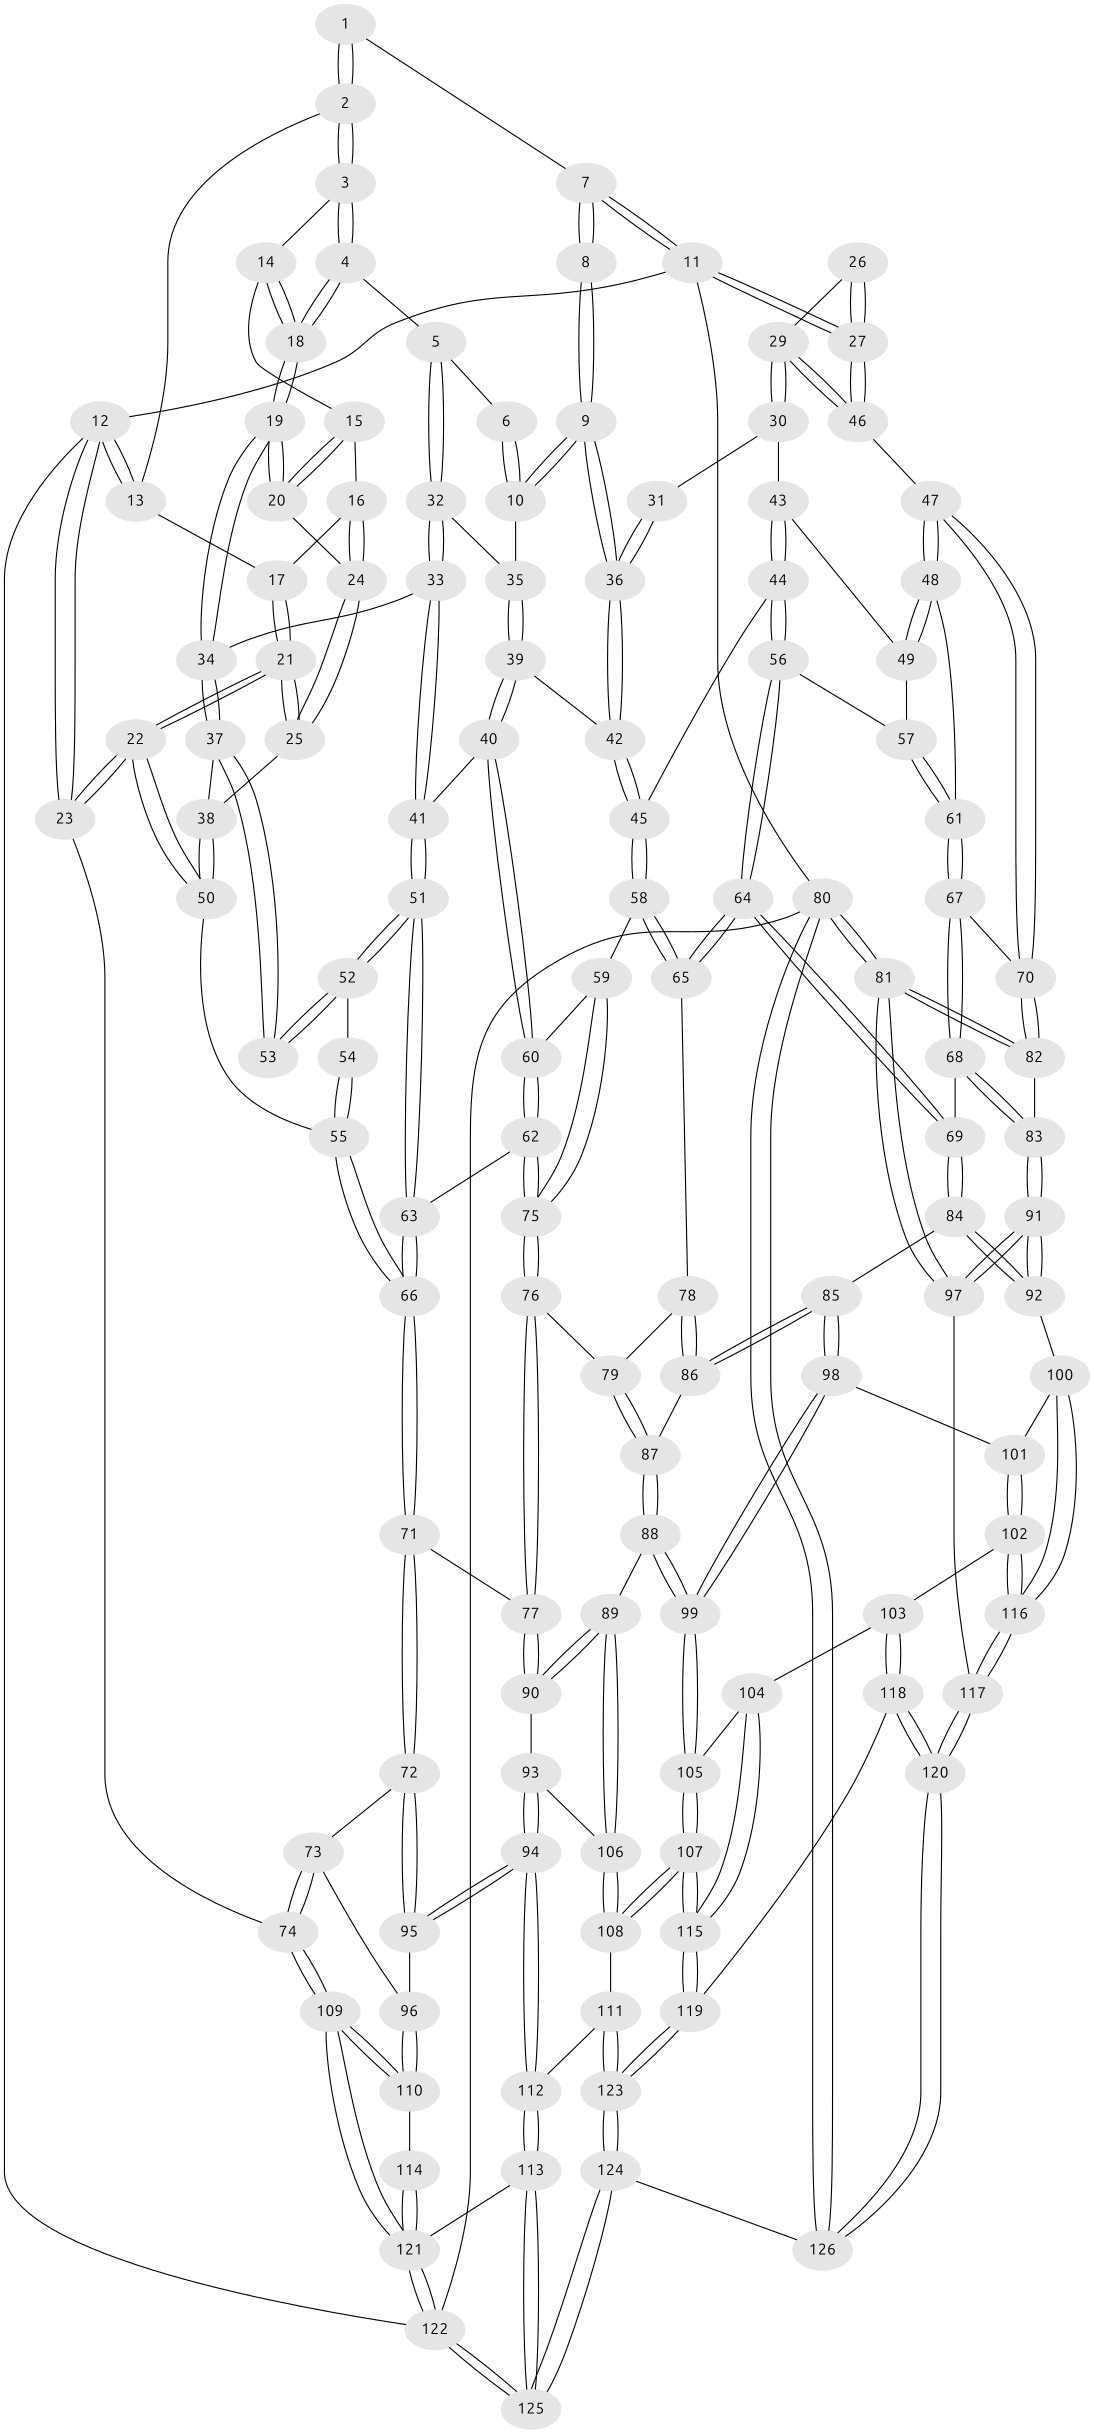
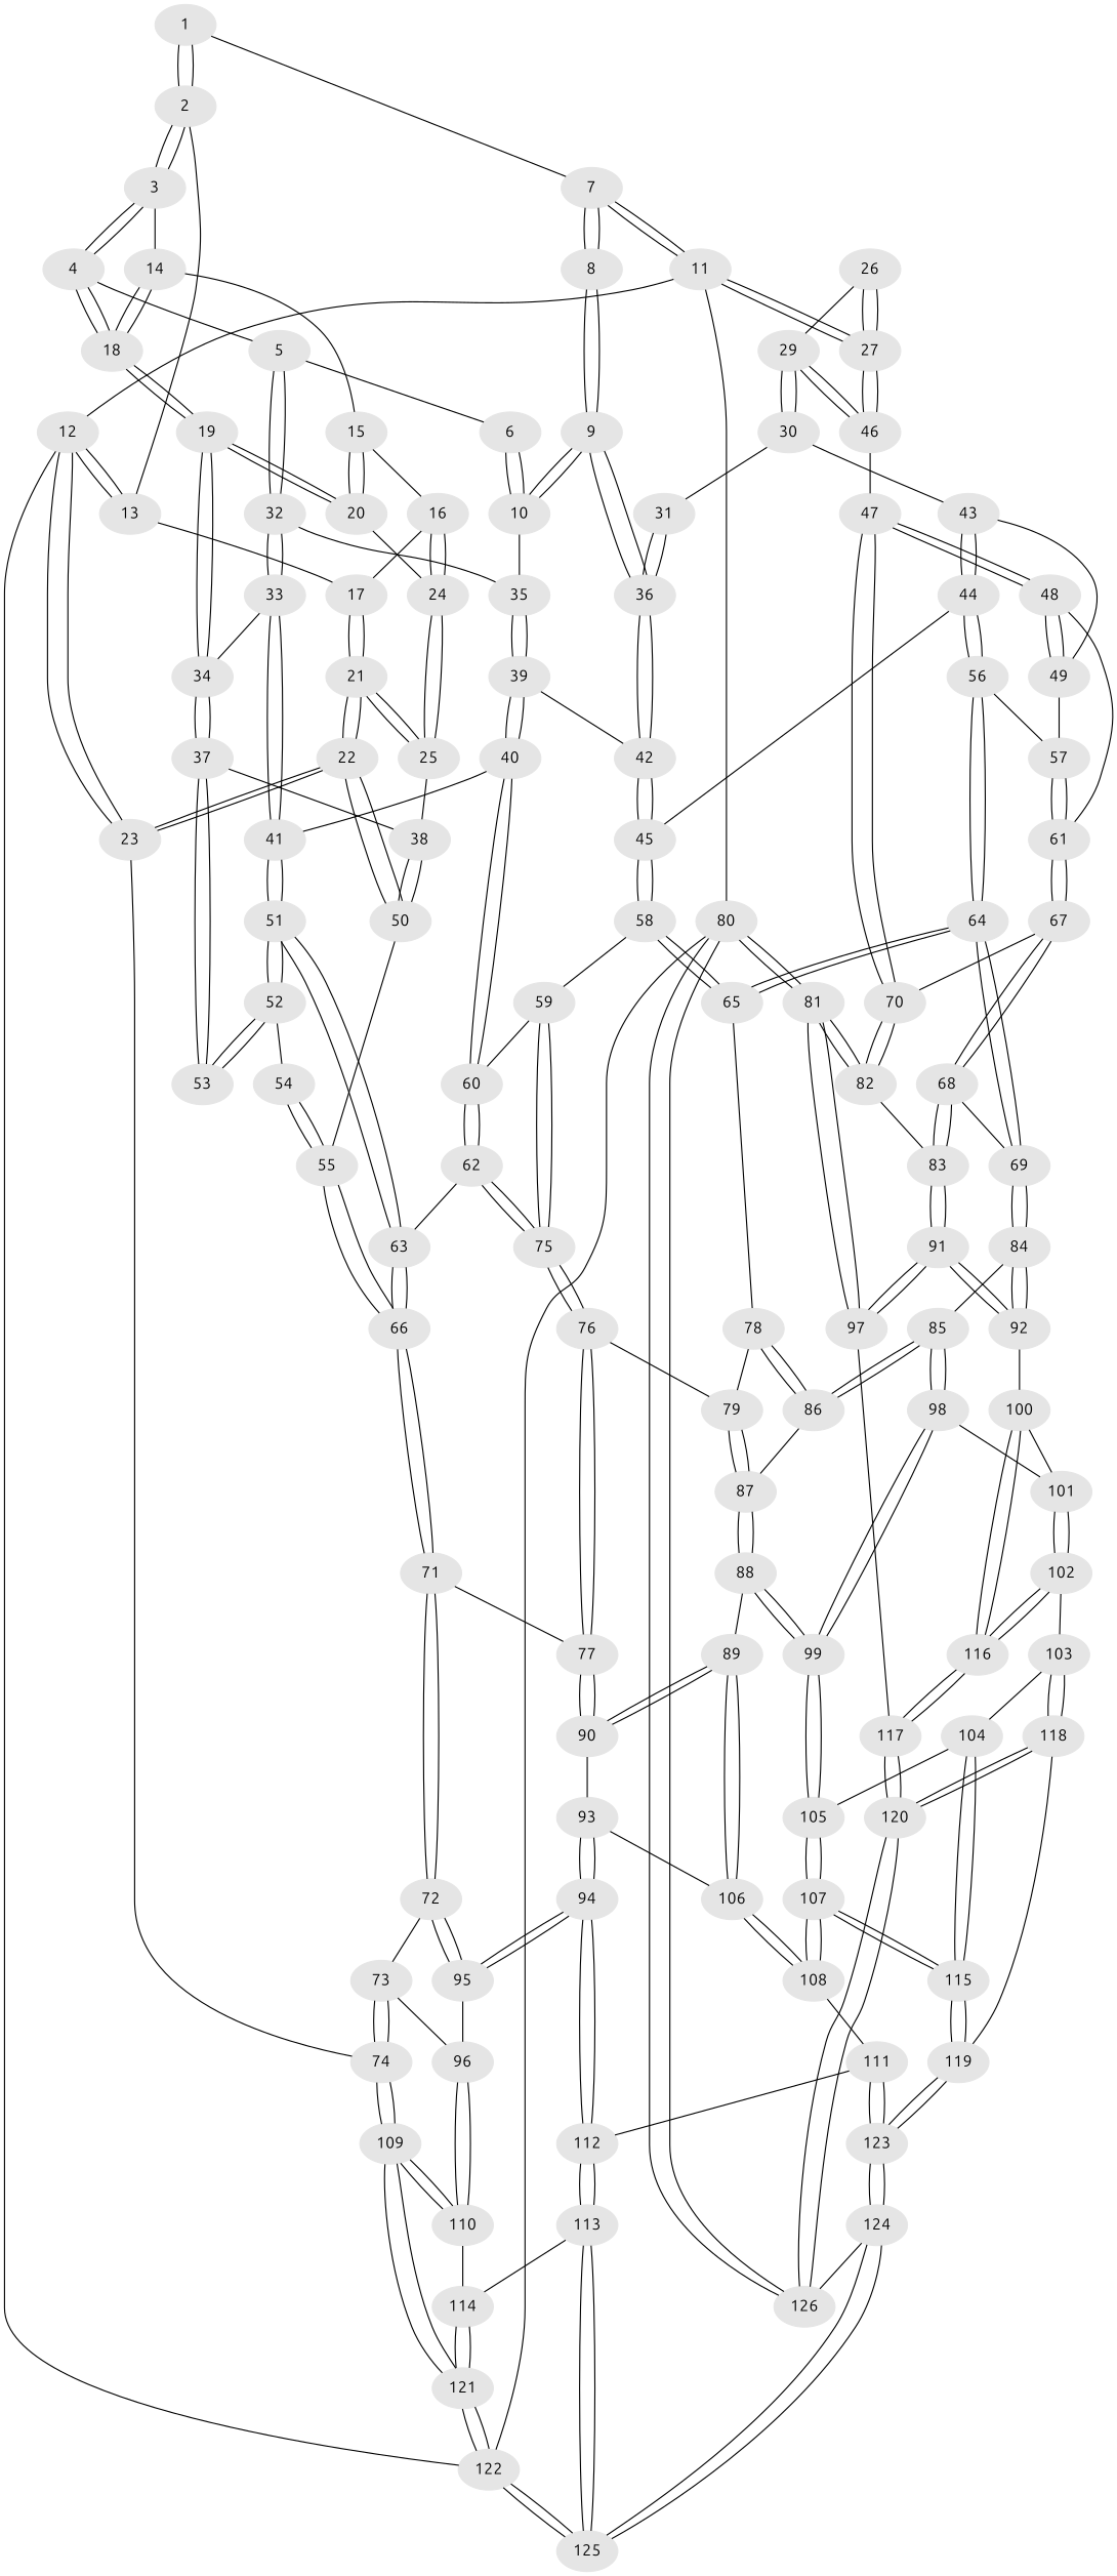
  graph {
    fontname=Ubuntu
    node [color=gray90 fontname=Ubuntu style=filled]
    edge [fontname=Ubuntu]
    1
    2
    7
    3
    13
    8
    11
    4
    14
    17
    5
    18
    15
    6
    32
    19
    10
    35
    33
    9
    12
    27
    80
    36
    42
    39
    23
    122
    46
    81
    126
    74
    125
    21
    16
    20
    24
    25
    22
    34
    37
    50
    38
    55
    109
    26
    29
    30
    47
    31
    43
    44
    49
    41
    51
    53
    40
    45
    60
    62
    52
    63
    58
    56
    57
    64
    59
    65
    48
    70
    61
    82
    67
    66
    54
    71
    69
    75
    78
    76
    68
    84
    79
    86
    72
    77
    83
    91
    85
    92
    73
    95
    90
    96
    110
    121
    87
    93
    88
    97
    117
    98
    100
    99
    101
    89
    106
    105
    108
    94
    116
    112
    113
    114
    120
    102
    107
    103
    104
    118
    115
    119
    111
    123
    124
    1 -- 2
    1 -- 2
    1 -- 7
    2 -- 3
    2 -- 3
    2 -- 13
    7 -- 8
    7 -- 8
    7 -- 11
    7 -- 11
    3 -- 4
    3 -- 4
    3 -- 14
    13 -- 17
    8 -- 9
    8 -- 9
    11 -- 12
    11 -- 27
    11 -- 27
    11 -- 80
    4 -- 5
    4 -- 18
    4 -- 18
    14 -- 18
    14 -- 18
    14 -- 15
    17 -- 21
    17 -- 21
    5 -- 6
    5 -- 32
    5 -- 32
    18 -- 19
    18 -- 19
    15 -- 16
    15 -- 20
    15 -- 20
    6 -- 10
    6 -- 10
    32 -- 35
    32 -- 33
    32 -- 33
    19 -- 20
    19 -- 20
    19 -- 34
    19 -- 34
    10 -- 35
    35 -- 39
    35 -- 39
    33 -- 34
    33 -- 41
    33 -- 41
    9 -- 10
    9 -- 10
    9 -- 36
    9 -- 36
    12 -- 13
    12 -- 13
    12 -- 23
    12 -- 23
    12 -- 122
    27 -- 46
    27 -- 46
    80 -- 122
    80 -- 81
    80 -- 81
    80 -- 126
    80 -- 126
    36 -- 42
    36 -- 42
    42 -- 45
    42 -- 45
    39 -- 42
    39 -- 40
    39 -- 40
    23 -- 74
    122 -- 125
    122 -- 125
    46 -- 47
    81 -- 82
    81 -- 82
    81 -- 97
    81 -- 97
    74 -- 109
    74 -- 109
    21 -- 25
    21 -- 25
    21 -- 22
    21 -- 22
    16 -- 17
    16 -- 24
    16 -- 24
    20 -- 24
    24 -- 25
    24 -- 25
    25 -- 38
    22 -- 23
    22 -- 23
    22 -- 50
    22 -- 50
    34 -- 37
    34 -- 37
    37 -- 38
    37 -- 53
    37 -- 53
    50 -- 55
    38 -- 50
    38 -- 50
    55 -- 66
    55 -- 66
    109 -- 110
    109 -- 110
    109 -- 121
    109 -- 121
    26 -- 27
    26 -- 27
    26 -- 29
    29 -- 46
    29 -- 46
    29 -- 30
    29 -- 30
    30 -- 31
    30 -- 43
    47 -- 48
    47 -- 48
    47 -- 70
    47 -- 70
    31 -- 36
    31 -- 36
    43 -- 44
    43 -- 44
    43 -- 49
    44 -- 45
    44 -- 56
    44 -- 56
    49 -- 57
    41 -- 51
    41 -- 51
    51 -- 52
    51 -- 52
    51 -- 63
    51 -- 63
    40 -- 41
    40 -- 60
    40 -- 60
    45 -- 58
    45 -- 58
    60 -- 62
    60 -- 62
    62 -- 63
    62 -- 75
    62 -- 75
    52 -- 53
    52 -- 53
    52 -- 54
    63 -- 66
    63 -- 66
    58 -- 59
    58 -- 65
    58 -- 65
    56 -- 57
    56 -- 64
    56 -- 64
    57 -- 61
    57 -- 61
    64 -- 65
    64 -- 65
    64 -- 69
    64 -- 69
    59 -- 60
    59 -- 75
    59 -- 75
    65 -- 78
    48 -- 49
    48 -- 49
    48 -- 61
    70 -- 82
    70 -- 82
    61 -- 67
    61 -- 67
    82 -- 83
    67 -- 70
    67 -- 68
    67 -- 68
    66 -- 71
    66 -- 71
    54 -- 55
    54 -- 55
    71 -- 72
    71 -- 72
    71 -- 77
    69 -- 84
    69 -- 84
    75 -- 76
    75 -- 76
    78 -- 79
    78 -- 86
    78 -- 86
    76 -- 79
    76 -- 77
    76 -- 77
    68 -- 69
    68 -- 83
    68 -- 83
    84 -- 85
    84 -- 92
    84 -- 92
    79 -- 87
    79 -- 87
    86 -- 87
    72 -- 73
    72 -- 95
    72 -- 95
    77 -- 90
    77 -- 90
    83 -- 91
    83 -- 91
    91 -- 92
    91 -- 92
    91 -- 97
    91 -- 97
    85 -- 86
    85 -- 86
    85 -- 98
    85 -- 98
    92 -- 100
    73 -- 74
    73 -- 74
    73 -- 96
    95 -- 96
    90 -- 93
    96 -- 110
    96 -- 110
    110 -- 114
    121 -- 122
    121 -- 122
    87 -- 88
    87 -- 88
    93 -- 106
    93 -- 94
    93 -- 94
    88 -- 99
    88 -- 99
    88 -- 89
    97 -- 117
    117 -- 120
    117 -- 120
    98 -- 99
    98 -- 99
    98 -- 101
    100 -- 101
    100 -- 116
    100 -- 116
    99 -- 105
    99 -- 105
    101 -- 102
    101 -- 102
    89 -- 90
    89 -- 90
    89 -- 106
    89 -- 106
    106 -- 108
    106 -- 108
    105 -- 107
    105 -- 107
    108 -- 111
    94 -- 95
    94 -- 95
    94 -- 112
    94 -- 112
    116 -- 117
    116 -- 117
    112 -- 113
    112 -- 113
    113 -- 125
    113 -- 125
-   113 -- 121
+   113 -- 114
    114 -- 121
    114 -- 121
    120 -- 126
    120 -- 126
    102 -- 116
    102 -- 116
    102 -- 103
    107 -- 108
    107 -- 108
    107 -- 115
    107 -- 115
    103 -- 104
    103 -- 118
    103 -- 118
    104 -- 105
    104 -- 115
    104 -- 115
    118 -- 120
    118 -- 120
    118 -- 119
    115 -- 119
    115 -- 119
    119 -- 123
    119 -- 123
    111 -- 112
    111 -- 123
    111 -- 123
    123 -- 124
    123 -- 124
    124 -- 126
    124 -- 125
    124 -- 125
  }
